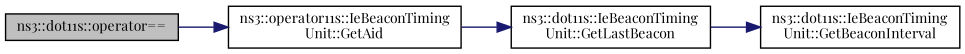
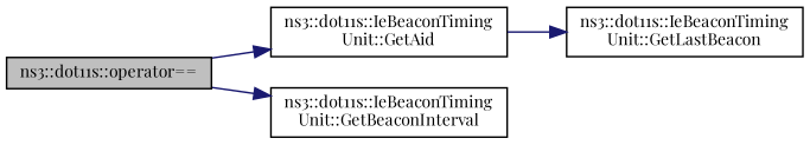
  digraph {
    fontname="Playfair Display"
    rankdir=LR
    node [color=black fillcolor=white fontname="Playfair Display" fontsize=10 shape=record style=filled]
    edge [color=midnightblue fontname="Playfair Display" fontsize=10 labelfontname=Helvetica labelfontsize=10 style=solid]
    n1 [fillcolor=grey75 fontcolor=black height=0.2 label="ns3::dot11s::operator==" width=0.4]
-   n2 [height=0.2 label="ns3::operator11s::IeBeaconTiming\lUnit::GetAid" width=0.4]
+   n2 [height=0.2 label="ns3::dot11s::IeBeaconTiming\lUnit::GetAid" width=0.4]
    n3 [height=0.2 label="ns3::dot11s::IeBeaconTiming\lUnit::GetBeaconInterval" width=0.4]
    n4 [height=0.2 label="ns3::dot11s::IeBeaconTiming\lUnit::GetLastBeacon" width=0.4]
    n1 -> n2
-   n4 -> n3
+   n1 -> n3
    n2 -> n4
  }
